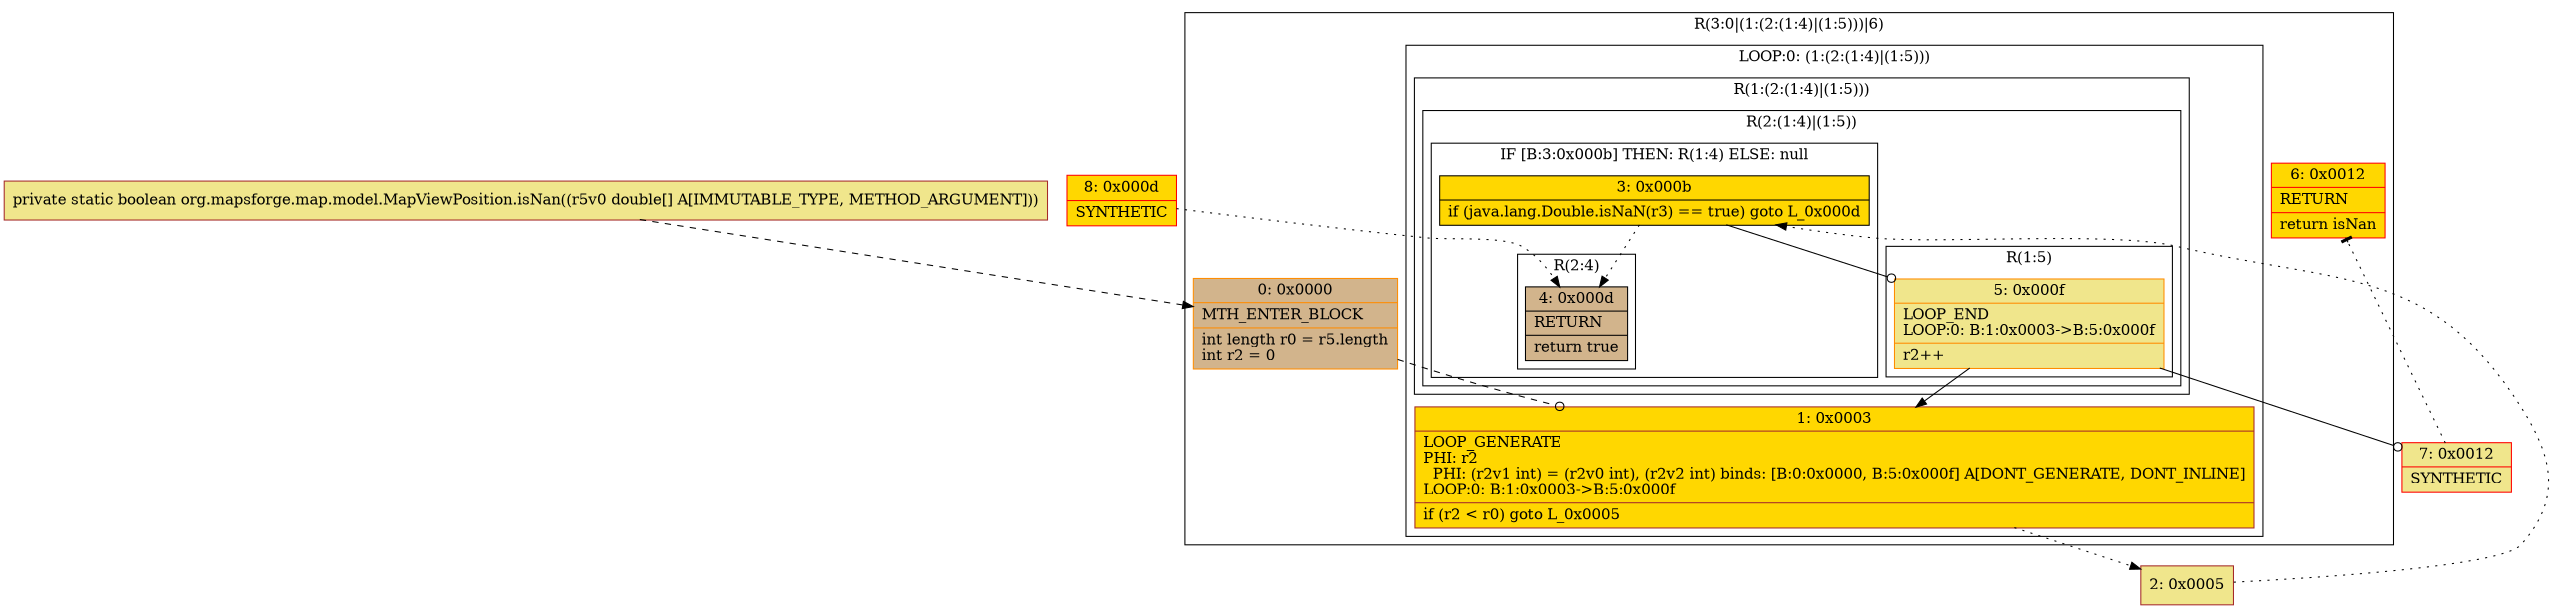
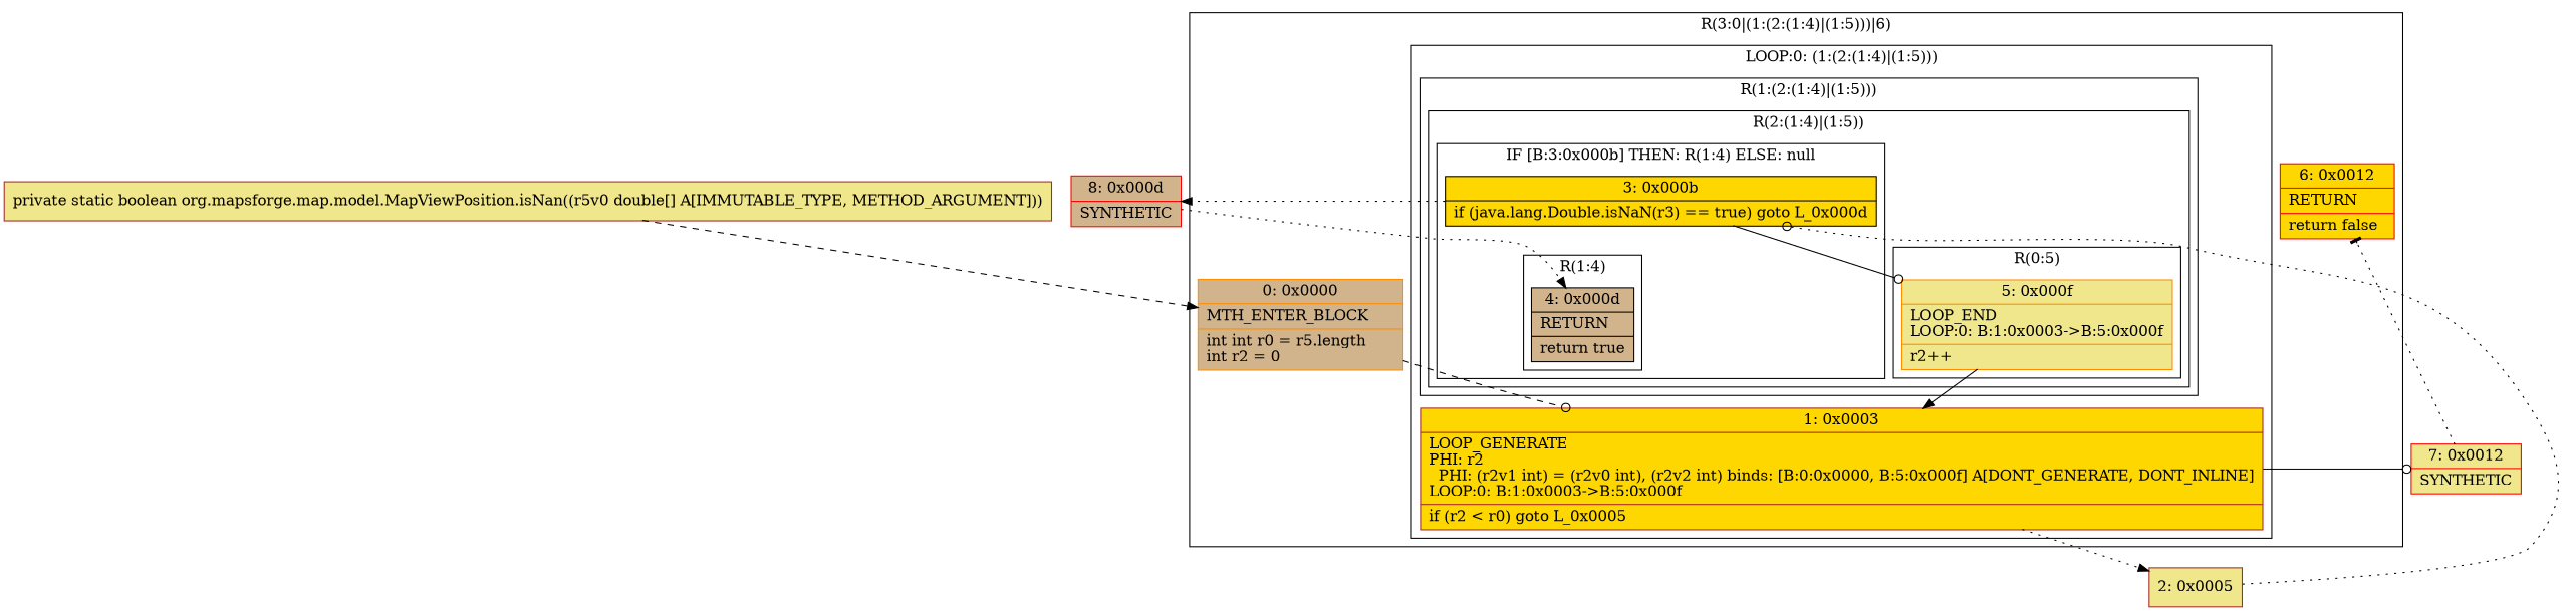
  digraph {
    node [color=brown fillcolor=gold shape=record style=filled]
    edge [arrowhead=normal style=dotted]
    n1 [color=black fillcolor=tan label="{4\:\ 0x000d|RETURN\l|return true\l}"]
    n2 [color=black label="{3\:\ 0x000b|if (java.lang.Double.isNaN(r3) == true) goto L_0x000d\l}"]
    n3 [color=darkorange fillcolor=khaki label="{5\:\ 0x000f|LOOP_END\lLOOP:0: B:1:0x0003\-\>B:5:0x000f\l|r2++\l}"]
    n4 [label="{1\:\ 0x0003|LOOP_GENERATE\lPHI: r2 \l  PHI: (r2v1 int) = (r2v0 int), (r2v2 int) binds: [B:0:0x0000, B:5:0x000f] A[DONT_GENERATE, DONT_INLINE]\lLOOP:0: B:1:0x0003\-\>B:5:0x000f\l|if (r2 \< r0) goto L_0x0005\l}"]
-   n5 [color=darkorange fillcolor=tan label="{0\:\ 0x0000|MTH_ENTER_BLOCK\l|int length r0 = r5.length\lint r2 = 0\l}"]
-   n6 [color=red label="{6\:\ 0x0012|RETURN\l|return isNan\l}"]
-   n7 [color=red label="{8\:\ 0x000d|SYNTHETIC\l}"]
+   n5 [color=darkorange fillcolor=tan label="{0\:\ 0x0000|MTH_ENTER_BLOCK\l|int int r0 = r5.length\lint r2 = 0\l}"]
+   n6 [color=red label="{6\:\ 0x0012|RETURN\l|return false\l}"]
+   n7 [color=red fillcolor=tan label="{8\:\ 0x000d|SYNTHETIC\l}"]
    n8 [fillcolor=khaki label="{2\:\ 0x0005}"]
    n9 [color=red fillcolor=khaki label="{7\:\ 0x0012|SYNTHETIC\l}"]
    n10 [fillcolor=khaki label="{private static boolean org.mapsforge.map.model.MapViewPosition.isNan((r5v0 double[] A[IMMUTABLE_TYPE, METHOD_ARGUMENT])) }"]
    subgraph cluster_1 {
      label="R(3:0|(1:(2:(1:4)|(1:5)))|6)"
      n5
      n6
      subgraph cluster_2 {
        label="LOOP:0: (1:(2:(1:4)|(1:5)))"
        n4
        subgraph cluster_3 {
          label="R(1:(2:(1:4)|(1:5)))"
          subgraph cluster_4 {
            label="R(2:(1:4)|(1:5))"
            subgraph cluster_5 {
              label="IF [B:3:0x000b] THEN: R(1:4) ELSE: null"
              n2
              subgraph cluster_6 {
-               label="R(2:4)"
+               label="R(1:4)"
                n1
              }
            }
            subgraph cluster_7 {
-             label="R(1:5)"
+             label="R(0:5)"
              n3
            }
          }
        }
      }
    }
    n2 -> n3 [arrowhead=odot style=solid]
-   n2 -> n1
+   n2 -> n7
    n3 -> n4 [style=solid]
    n4 -> n8
-   n3 -> n9 [arrowhead=odot style=solid]
+   n4 -> n9 [arrowhead=odot style=solid]
    n5 -> n4 [arrowhead=odot style=dashed]
    n7 -> n1
-   n8 -> n2
+   n8 -> n2 [arrowhead=odot]
    n9 -> n6 [arrowhead=tee]
    n10 -> n5 [style=dashed]
  }
